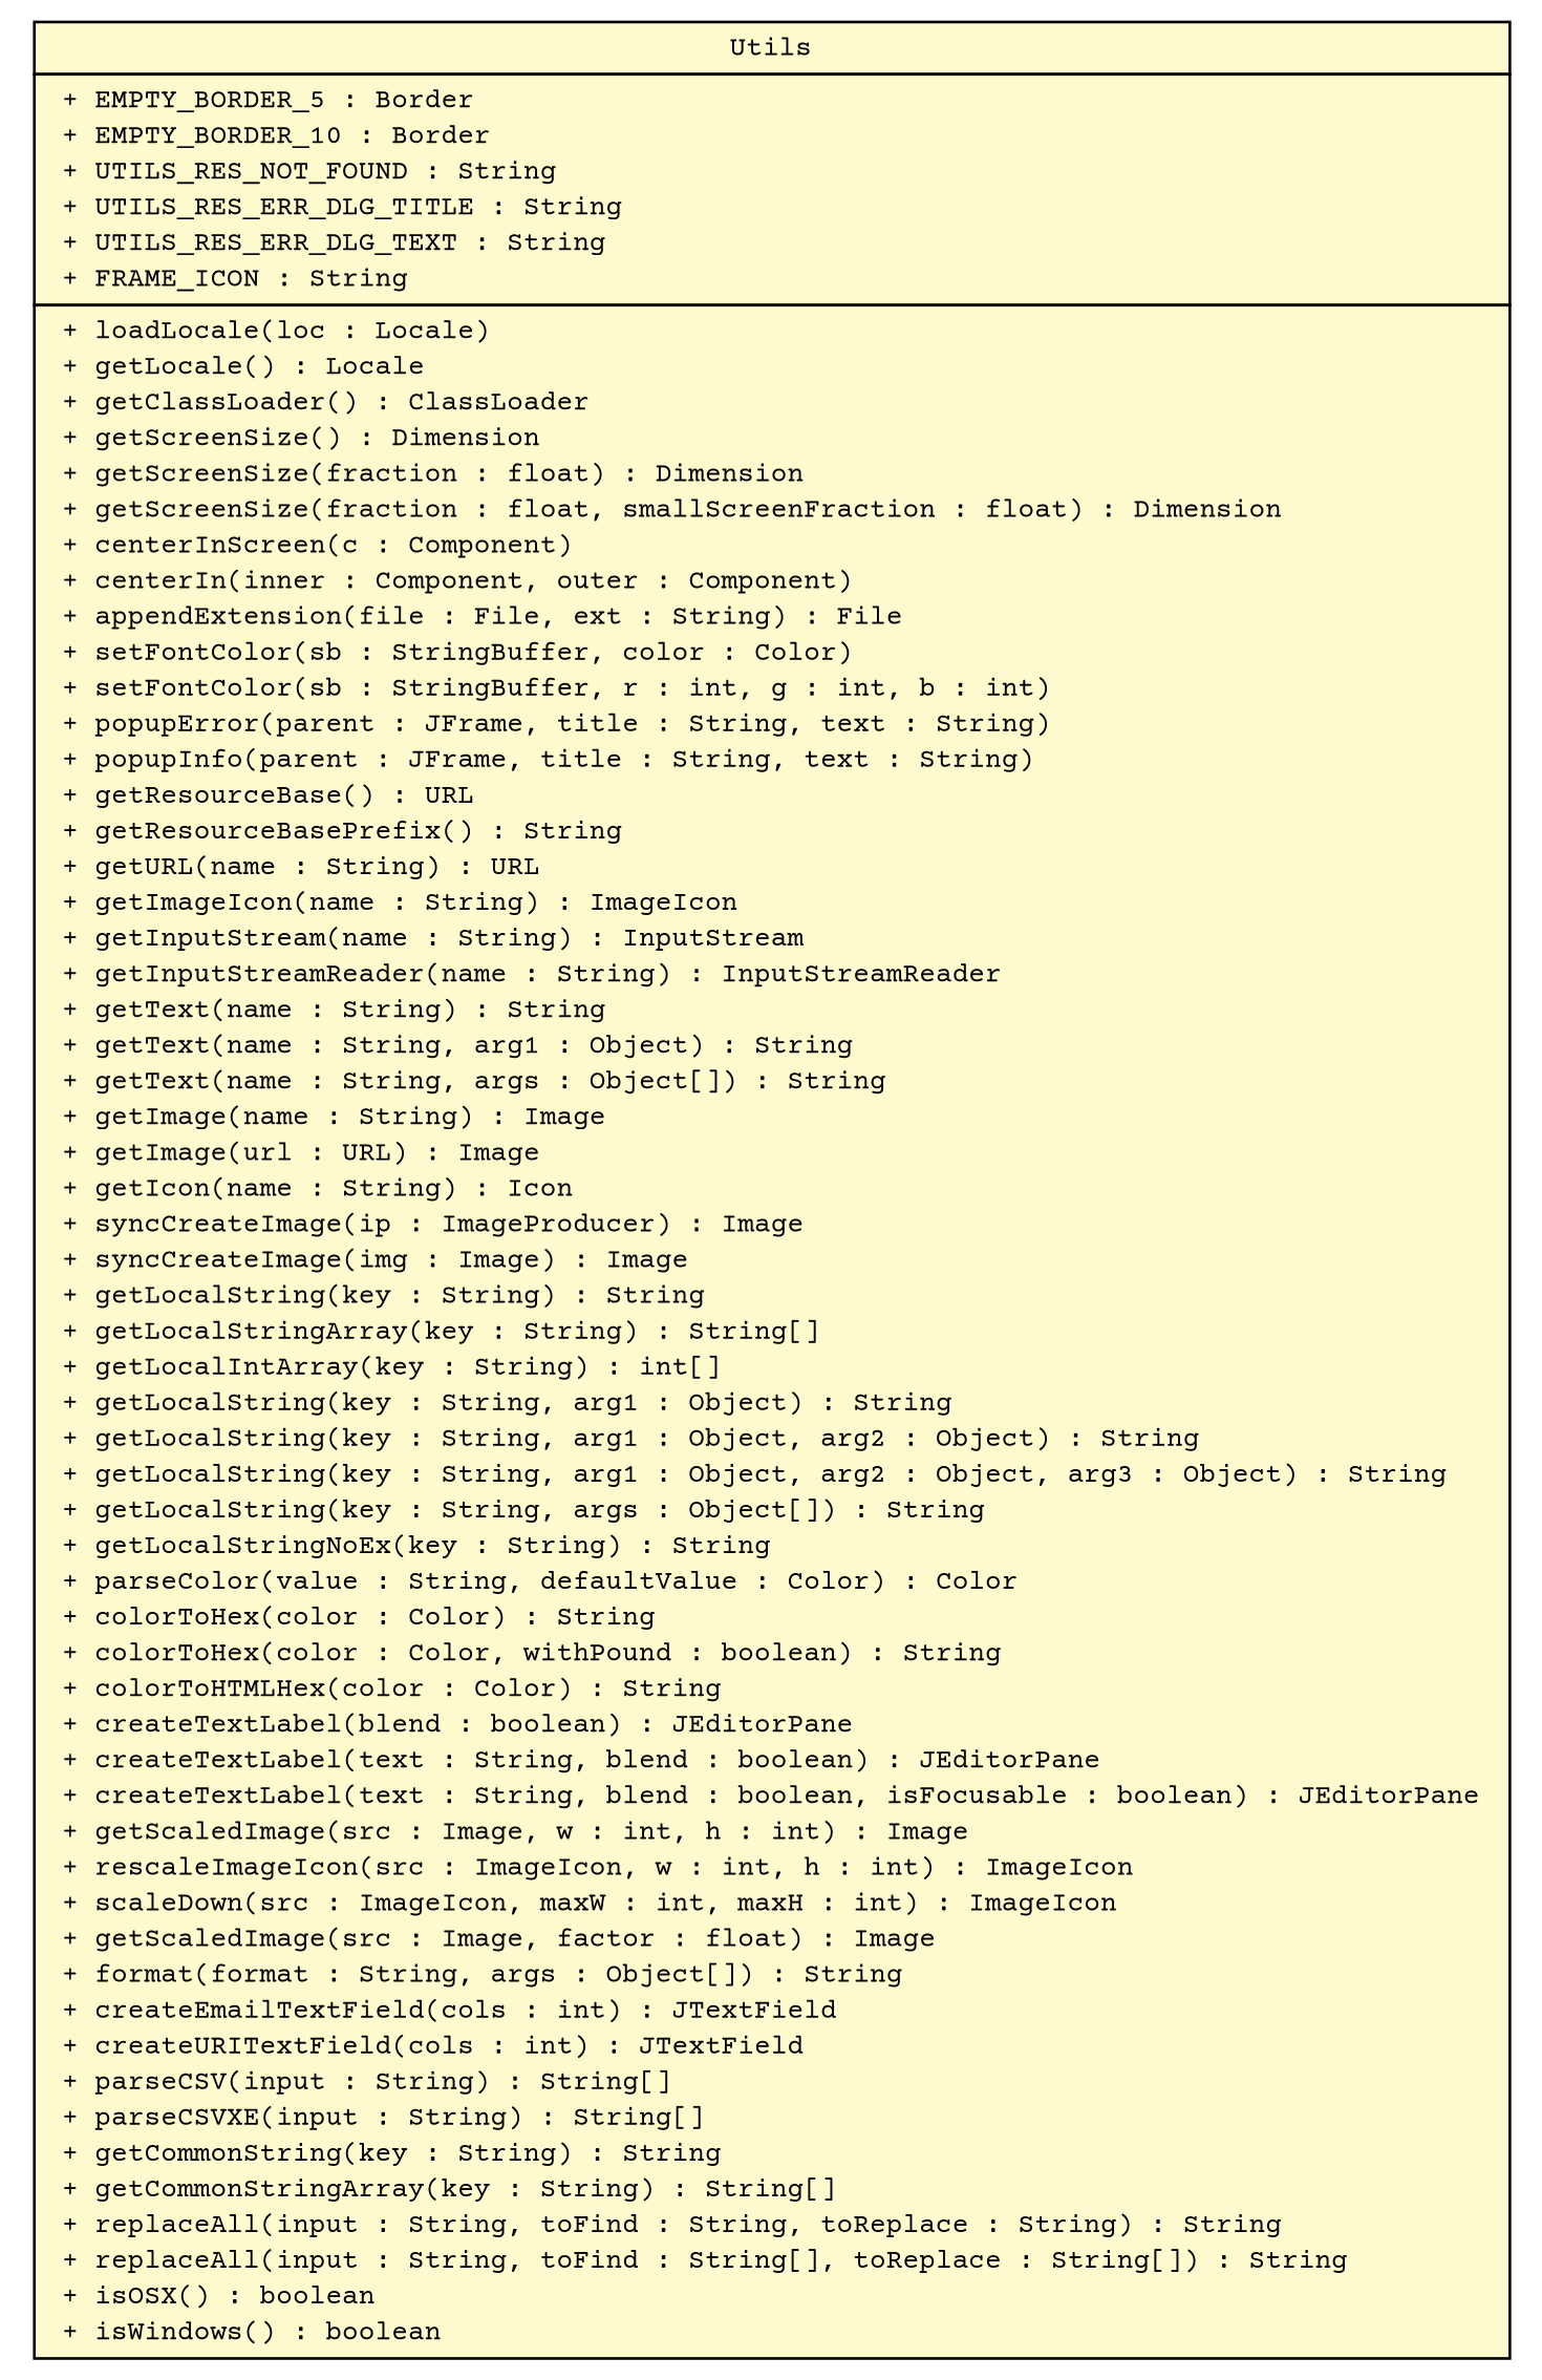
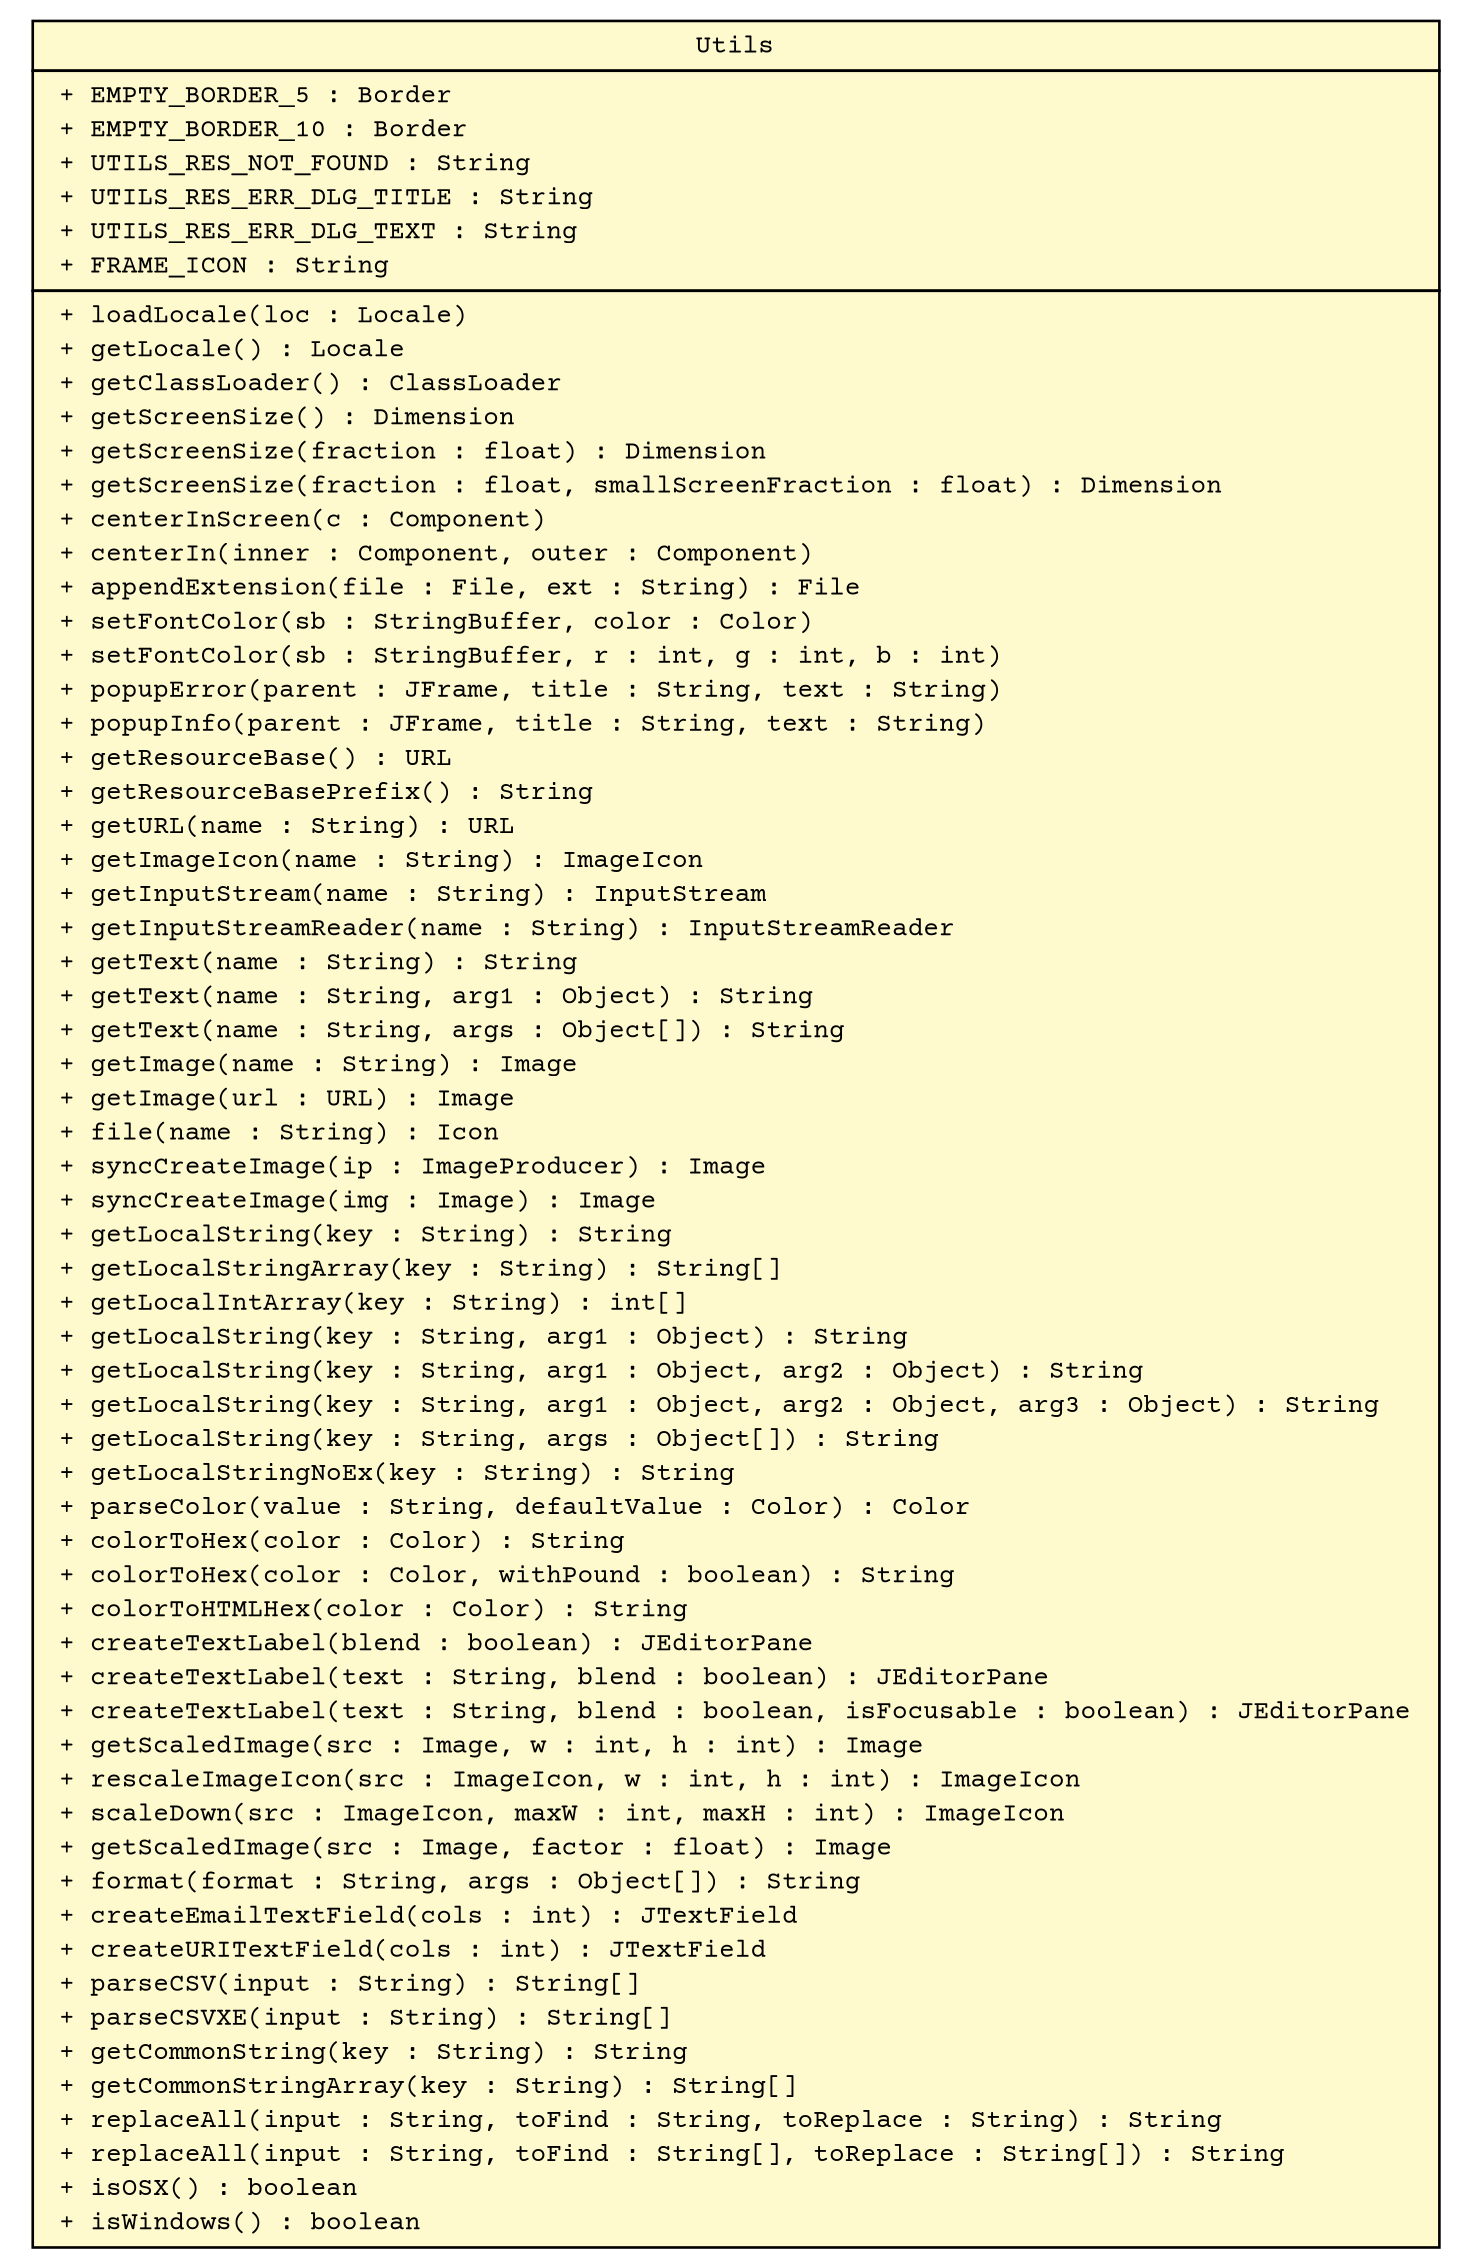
  digraph {
    nodesep=0.25
    ranksep=0.5
    fontname="Courier Prime"
-   n1 [fontcolor=black fontname="Courier Prime" fontsize=10.0 label=<<table title="dip.misc.Utils" border="0" cellborder="1" cellspacing="0" cellpadding="2" port="p" bgcolor="lemonChiffon" href="./Utils.html"> 		<tr><td><table border="0" cellspacing="0" cellpadding="1"> <tr><td align="center" balign="center"> Utils </td></tr> 		</table></td></tr> 		<tr><td><table border="0" cellspacing="0" cellpadding="1"> <tr><td align="left" balign="left"> + EMPTY_BORDER_5 : Border </td></tr> <tr><td align="left" balign="left"> + EMPTY_BORDER_10 : Border </td></tr> <tr><td align="left" balign="left"> + UTILS_RES_NOT_FOUND : String </td></tr> <tr><td align="left" balign="left"> + UTILS_RES_ERR_DLG_TITLE : String </td></tr> <tr><td align="left" balign="left"> + UTILS_RES_ERR_DLG_TEXT : String </td></tr> <tr><td align="left" balign="left"> + FRAME_ICON : String </td></tr> 		</table></td></tr> 		<tr><td><table border="0" cellspacing="0" cellpadding="1"> <tr><td align="left" balign="left"> + loadLocale(loc : Locale) </td></tr> <tr><td align="left" balign="left"> + getLocale() : Locale </td></tr> <tr><td align="left" balign="left"> + getClassLoader() : ClassLoader </td></tr> <tr><td align="left" balign="left"> + getScreenSize() : Dimension </td></tr> <tr><td align="left" balign="left"> + getScreenSize(fraction : float) : Dimension </td></tr> <tr><td align="left" balign="left"> + getScreenSize(fraction : float, smallScreenFraction : float) : Dimension </td></tr> <tr><td align="left" balign="left"> + centerInScreen(c : Component) </td></tr> <tr><td align="left" balign="left"> + centerIn(inner : Component, outer : Component) </td></tr> <tr><td align="left" balign="left"> + appendExtension(file : File, ext : String) : File </td></tr> <tr><td align="left" balign="left"> + setFontColor(sb : StringBuffer, color : Color) </td></tr> <tr><td align="left" balign="left"> + setFontColor(sb : StringBuffer, r : int, g : int, b : int) </td></tr> <tr><td align="left" balign="left"> + popupError(parent : JFrame, title : String, text : String) </td></tr> <tr><td align="left" balign="left"> + popupInfo(parent : JFrame, title : String, text : String) </td></tr> <tr><td align="left" balign="left"> + getResourceBase() : URL </td></tr> <tr><td align="left" balign="left"> + getResourceBasePrefix() : String </td></tr> <tr><td align="left" balign="left"> + getURL(name : String) : URL </td></tr> <tr><td align="left" balign="left"> + getImageIcon(name : String) : ImageIcon </td></tr> <tr><td align="left" balign="left"> + getInputStream(name : String) : InputStream </td></tr> <tr><td align="left" balign="left"> + getInputStreamReader(name : String) : InputStreamReader </td></tr> <tr><td align="left" balign="left"> + getText(name : String) : String </td></tr> <tr><td align="left" balign="left"> + getText(name : String, arg1 : Object) : String </td></tr> <tr><td align="left" balign="left"> + getText(name : String, args : Object[]) : String </td></tr> <tr><td align="left" balign="left"> + getImage(name : String) : Image </td></tr> <tr><td align="left" balign="left"> + getImage(url : URL) : Image </td></tr> <tr><td align="left" balign="left"> + getIcon(name : String) : Icon </td></tr> <tr><td align="left" balign="left"> + syncCreateImage(ip : ImageProducer) : Image </td></tr> <tr><td align="left" balign="left"> + syncCreateImage(img : Image) : Image </td></tr> <tr><td align="left" balign="left"> + getLocalString(key : String) : String </td></tr> <tr><td align="left" balign="left"> + getLocalStringArray(key : String) : String[] </td></tr> <tr><td align="left" balign="left"> + getLocalIntArray(key : String) : int[] </td></tr> <tr><td align="left" balign="left"> + getLocalString(key : String, arg1 : Object) : String </td></tr> <tr><td align="left" balign="left"> + getLocalString(key : String, arg1 : Object, arg2 : Object) : String </td></tr> <tr><td align="left" balign="left"> + getLocalString(key : String, arg1 : Object, arg2 : Object, arg3 : Object) : String </td></tr> <tr><td align="left" balign="left"> + getLocalString(key : String, args : Object[]) : String </td></tr> <tr><td align="left" balign="left"> + getLocalStringNoEx(key : String) : String </td></tr> <tr><td align="left" balign="left"> + parseColor(value : String, defaultValue : Color) : Color </td></tr> <tr><td align="left" balign="left"> + colorToHex(color : Color) : String </td></tr> <tr><td align="left" balign="left"> + colorToHex(color : Color, withPound : boolean) : String </td></tr> <tr><td align="left" balign="left"> + colorToHTMLHex(color : Color) : String </td></tr> <tr><td align="left" balign="left"> + createTextLabel(blend : boolean) : JEditorPane </td></tr> <tr><td align="left" balign="left"> + createTextLabel(text : String, blend : boolean) : JEditorPane </td></tr> <tr><td align="left" balign="left"> + createTextLabel(text : String, blend : boolean, isFocusable : boolean) : JEditorPane </td></tr> <tr><td align="left" balign="left"> + getScaledImage(src : Image, w : int, h : int) : Image </td></tr> <tr><td align="left" balign="left"> + rescaleImageIcon(src : ImageIcon, w : int, h : int) : ImageIcon </td></tr> <tr><td align="left" balign="left"> + scaleDown(src : ImageIcon, maxW : int, maxH : int) : ImageIcon </td></tr> <tr><td align="left" balign="left"> + getScaledImage(src : Image, factor : float) : Image </td></tr> <tr><td align="left" balign="left"> + format(format : String, args : Object[]) : String </td></tr> <tr><td align="left" balign="left"> + createEmailTextField(cols : int) : JTextField </td></tr> <tr><td align="left" balign="left"> + createURITextField(cols : int) : JTextField </td></tr> <tr><td align="left" balign="left"> + parseCSV(input : String) : String[] </td></tr> <tr><td align="left" balign="left"> + parseCSVXE(input : String) : String[] </td></tr> <tr><td align="left" balign="left"> + getCommonString(key : String) : String </td></tr> <tr><td align="left" balign="left"> + getCommonStringArray(key : String) : String[] </td></tr> <tr><td align="left" balign="left"> + replaceAll(input : String, toFind : String, toReplace : String) : String </td></tr> <tr><td align="left" balign="left"> + replaceAll(input : String, toFind : String[], toReplace : String[]) : String </td></tr> <tr><td align="left" balign="left"> + isOSX() : boolean </td></tr> <tr><td align="left" balign="left"> + isWindows() : boolean </td></tr> 		</table></td></tr> 		</table>> shape=plaintext]
+   n1 [fontcolor=black fontname="Courier Prime" fontsize=10.0 label=<<table title="dip.misc.Utils" border="0" cellborder="1" cellspacing="0" cellpadding="2" port="p" bgcolor="lemonChiffon" href="./Utils.html"> 		<tr><td><table border="0" cellspacing="0" cellpadding="1"> <tr><td align="center" balign="center"> Utils </td></tr> 		</table></td></tr> 		<tr><td><table border="0" cellspacing="0" cellpadding="1"> <tr><td align="left" balign="left"> + EMPTY_BORDER_5 : Border </td></tr> <tr><td align="left" balign="left"> + EMPTY_BORDER_10 : Border </td></tr> <tr><td align="left" balign="left"> + UTILS_RES_NOT_FOUND : String </td></tr> <tr><td align="left" balign="left"> + UTILS_RES_ERR_DLG_TITLE : String </td></tr> <tr><td align="left" balign="left"> + UTILS_RES_ERR_DLG_TEXT : String </td></tr> <tr><td align="left" balign="left"> + FRAME_ICON : String </td></tr> 		</table></td></tr> 		<tr><td><table border="0" cellspacing="0" cellpadding="1"> <tr><td align="left" balign="left"> + loadLocale(loc : Locale) </td></tr> <tr><td align="left" balign="left"> + getLocale() : Locale </td></tr> <tr><td align="left" balign="left"> + getClassLoader() : ClassLoader </td></tr> <tr><td align="left" balign="left"> + getScreenSize() : Dimension </td></tr> <tr><td align="left" balign="left"> + getScreenSize(fraction : float) : Dimension </td></tr> <tr><td align="left" balign="left"> + getScreenSize(fraction : float, smallScreenFraction : float) : Dimension </td></tr> <tr><td align="left" balign="left"> + centerInScreen(c : Component) </td></tr> <tr><td align="left" balign="left"> + centerIn(inner : Component, outer : Component) </td></tr> <tr><td align="left" balign="left"> + appendExtension(file : File, ext : String) : File </td></tr> <tr><td align="left" balign="left"> + setFontColor(sb : StringBuffer, color : Color) </td></tr> <tr><td align="left" balign="left"> + setFontColor(sb : StringBuffer, r : int, g : int, b : int) </td></tr> <tr><td align="left" balign="left"> + popupError(parent : JFrame, title : String, text : String) </td></tr> <tr><td align="left" balign="left"> + popupInfo(parent : JFrame, title : String, text : String) </td></tr> <tr><td align="left" balign="left"> + getResourceBase() : URL </td></tr> <tr><td align="left" balign="left"> + getResourceBasePrefix() : String </td></tr> <tr><td align="left" balign="left"> + getURL(name : String) : URL </td></tr> <tr><td align="left" balign="left"> + getImageIcon(name : String) : ImageIcon </td></tr> <tr><td align="left" balign="left"> + getInputStream(name : String) : InputStream </td></tr> <tr><td align="left" balign="left"> + getInputStreamReader(name : String) : InputStreamReader </td></tr> <tr><td align="left" balign="left"> + getText(name : String) : String </td></tr> <tr><td align="left" balign="left"> + getText(name : String, arg1 : Object) : String </td></tr> <tr><td align="left" balign="left"> + getText(name : String, args : Object[]) : String </td></tr> <tr><td align="left" balign="left"> + getImage(name : String) : Image </td></tr> <tr><td align="left" balign="left"> + getImage(url : URL) : Image </td></tr> <tr><td align="left" balign="left"> + file(name : String) : Icon </td></tr> <tr><td align="left" balign="left"> + syncCreateImage(ip : ImageProducer) : Image </td></tr> <tr><td align="left" balign="left"> + syncCreateImage(img : Image) : Image </td></tr> <tr><td align="left" balign="left"> + getLocalString(key : String) : String </td></tr> <tr><td align="left" balign="left"> + getLocalStringArray(key : String) : String[] </td></tr> <tr><td align="left" balign="left"> + getLocalIntArray(key : String) : int[] </td></tr> <tr><td align="left" balign="left"> + getLocalString(key : String, arg1 : Object) : String </td></tr> <tr><td align="left" balign="left"> + getLocalString(key : String, arg1 : Object, arg2 : Object) : String </td></tr> <tr><td align="left" balign="left"> + getLocalString(key : String, arg1 : Object, arg2 : Object, arg3 : Object) : String </td></tr> <tr><td align="left" balign="left"> + getLocalString(key : String, args : Object[]) : String </td></tr> <tr><td align="left" balign="left"> + getLocalStringNoEx(key : String) : String </td></tr> <tr><td align="left" balign="left"> + parseColor(value : String, defaultValue : Color) : Color </td></tr> <tr><td align="left" balign="left"> + colorToHex(color : Color) : String </td></tr> <tr><td align="left" balign="left"> + colorToHex(color : Color, withPound : boolean) : String </td></tr> <tr><td align="left" balign="left"> + colorToHTMLHex(color : Color) : String </td></tr> <tr><td align="left" balign="left"> + createTextLabel(blend : boolean) : JEditorPane </td></tr> <tr><td align="left" balign="left"> + createTextLabel(text : String, blend : boolean) : JEditorPane </td></tr> <tr><td align="left" balign="left"> + createTextLabel(text : String, blend : boolean, isFocusable : boolean) : JEditorPane </td></tr> <tr><td align="left" balign="left"> + getScaledImage(src : Image, w : int, h : int) : Image </td></tr> <tr><td align="left" balign="left"> + rescaleImageIcon(src : ImageIcon, w : int, h : int) : ImageIcon </td></tr> <tr><td align="left" balign="left"> + scaleDown(src : ImageIcon, maxW : int, maxH : int) : ImageIcon </td></tr> <tr><td align="left" balign="left"> + getScaledImage(src : Image, factor : float) : Image </td></tr> <tr><td align="left" balign="left"> + format(format : String, args : Object[]) : String </td></tr> <tr><td align="left" balign="left"> + createEmailTextField(cols : int) : JTextField </td></tr> <tr><td align="left" balign="left"> + createURITextField(cols : int) : JTextField </td></tr> <tr><td align="left" balign="left"> + parseCSV(input : String) : String[] </td></tr> <tr><td align="left" balign="left"> + parseCSVXE(input : String) : String[] </td></tr> <tr><td align="left" balign="left"> + getCommonString(key : String) : String </td></tr> <tr><td align="left" balign="left"> + getCommonStringArray(key : String) : String[] </td></tr> <tr><td align="left" balign="left"> + replaceAll(input : String, toFind : String, toReplace : String) : String </td></tr> <tr><td align="left" balign="left"> + replaceAll(input : String, toFind : String[], toReplace : String[]) : String </td></tr> <tr><td align="left" balign="left"> + isOSX() : boolean </td></tr> <tr><td align="left" balign="left"> + isWindows() : boolean </td></tr> 		</table></td></tr> 		</table>> shape=plaintext]
  }
